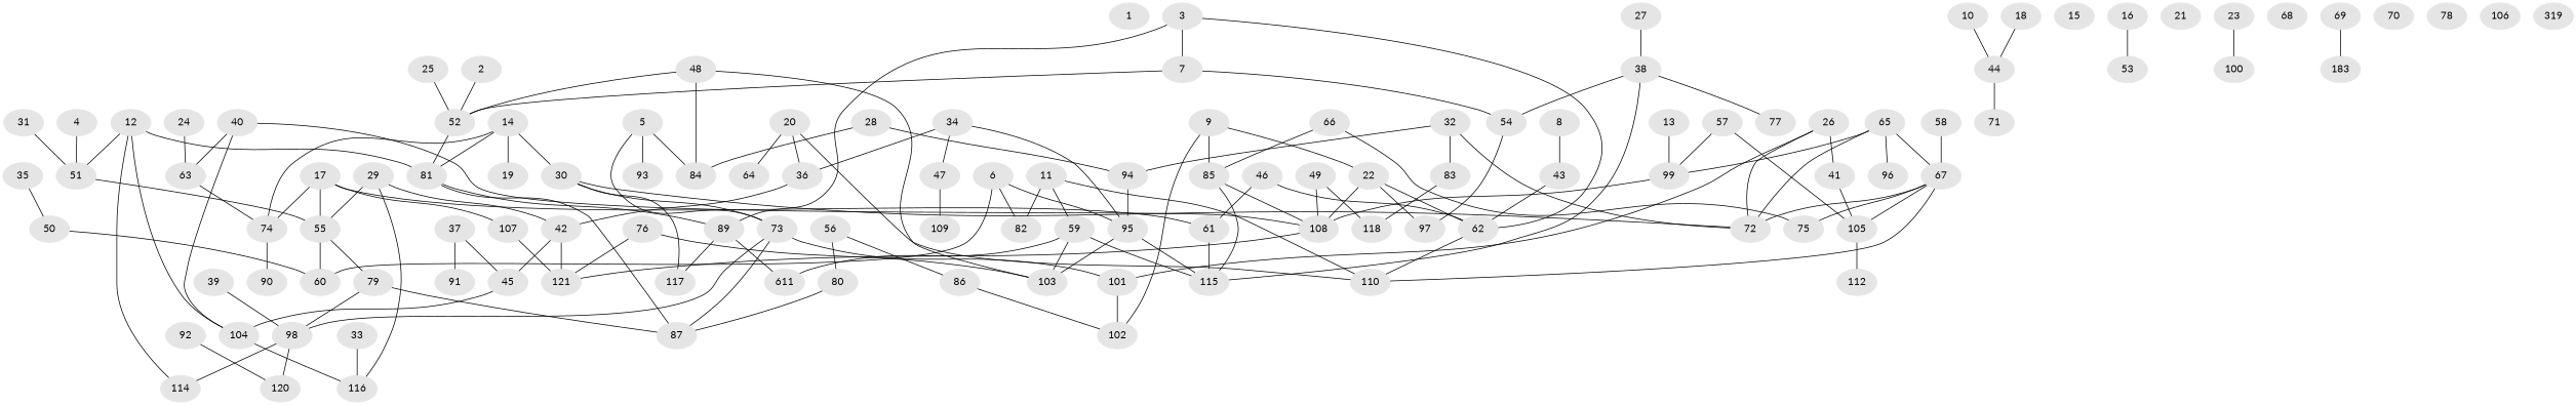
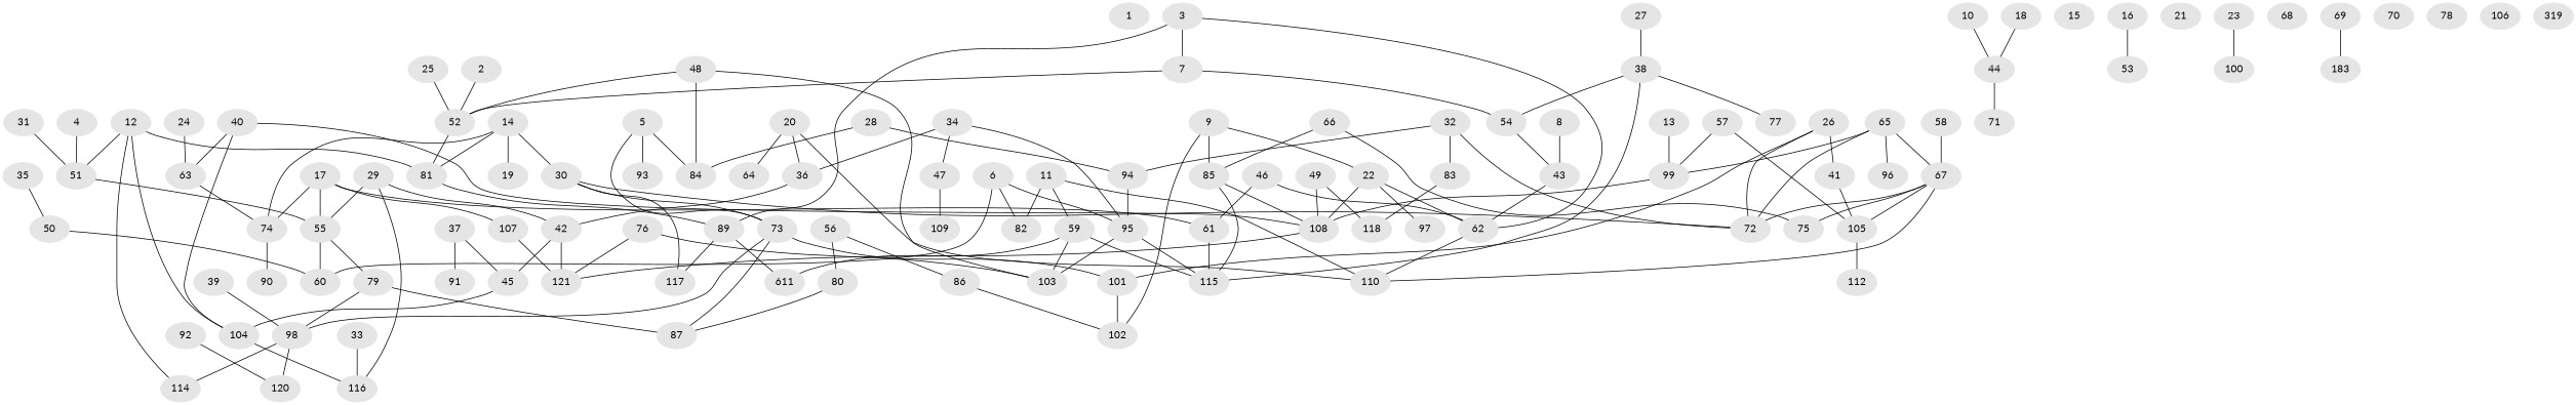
  graph {
    fontname=Lato
    node [color=gray90 fontname=Lato style=filled]
    edge [fontname=Lato]
    1
    2
    52
    81
    3
    7
    62
    89
    54
    110
    117
    n12 [label=611]
    4
    51
    55
    5
    73
    84
    93
    101
    98
    87
    6
    60
    82
    95
    115
    103
    97
    8
    43
    9
    22
    85
    102
    108
    10
    44
    71
    11
    59
    12
    104
    114
    116
    13
    99
    14
    19
    30
    74
    72
    90
    15
    16
    53
    17
    61
    107
    79
    121
    18
    20
    36
    64
    42
    21
    23
    100
    24
    63
    25
    26
    41
    105
    27
    38
    77
    28
    94
    29
    45
    31
    32
    83
    118
    33
    34
    47
    109
    35
    50
    37
    91
    39
    120
    40
    112
    46
    48
    49
    56
    80
    86
    57
    58
    67
    75
    65
    96
    66
    68
    n113 [label=183]
    69
    70
    76
    78
    92
    106
    n120 [label=319]
    2 -- 52
    52 -- 81
    81 -- 89
-   81 -- 87
    3 -- 7
    3 -- 62
    3 -- 89
    7 -- 52
    7 -- 54
    62 -- 110
    89 -- 117
    89 -- n12
-   54 -- 97
+   54 -- 43
    4 -- 51
    51 -- 55
    55 -- 60
    55 -- 79
    5 -- 73
    5 -- 84
    5 -- 93
    73 -- 101
    73 -- 98
    73 -- 87
    101 -- 102
    98 -- 114
    98 -- 120
    6 -- 60
    6 -- 82
    6 -- 95
    95 -- 115
    95 -- 103
    8 -- 43
    43 -- 62
    9 -- 22
    9 -- 85
    9 -- 102
    22 -- 62
    22 -- 97
    22 -- 108
    85 -- 115
    85 -- 108
    108 -- 121
    10 -- 44
    44 -- 71
    11 -- 110
    11 -- 82
    11 -- 59
    59 -- n12
    59 -- 115
    59 -- 103
    12 -- 81
    12 -- 51
    12 -- 104
    12 -- 114
    104 -- 116
    13 -- 99
    99 -- 108
    14 -- 81
    14 -- 19
    14 -- 30
    14 -- 74
    30 -- 117
    30 -- 73
    30 -- 72
    74 -- 90
    16 -- 53
    17 -- 55
    17 -- 74
    17 -- 61
    17 -- 107
    61 -- 115
    107 -- 121
    79 -- 98
    79 -- 87
    18 -- 44
    20 -- 110
    20 -- 36
    20 -- 64
    36 -- 42
    42 -- 121
    42 -- 45
    23 -- 100
    24 -- 63
    63 -- 74
    25 -- 52
    26 -- 101
    26 -- 72
    26 -- 41
    41 -- 105
    105 -- 112
    27 -- 38
    38 -- 54
    38 -- 115
    38 -- 77
    28 -- 84
    28 -- 94
    94 -- 95
    29 -- 55
    29 -- 116
    29 -- 42
    45 -- 104
    31 -- 51
    32 -- 72
    32 -- 94
    32 -- 83
    83 -- 118
    33 -- 116
    34 -- 95
    34 -- 36
    34 -- 47
    47 -- 109
    35 -- 50
    50 -- 60
    37 -- 45
    37 -- 91
    39 -- 98
    40 -- 108
    40 -- 104
    40 -- 63
    46 -- 62
    46 -- 61
    48 -- 52
    48 -- 84
    48 -- 103
    49 -- 108
    49 -- 118
    56 -- 80
    56 -- 86
    80 -- 87
    86 -- 102
    57 -- 99
    57 -- 105
    58 -- 67
    67 -- 110
    67 -- 72
    67 -- 105
    67 -- 75
    65 -- 99
    65 -- 72
    65 -- 67
    65 -- 96
    66 -- 85
    66 -- 75
    69 -- n113
    76 -- 103
    76 -- 121
    92 -- 120
  }
